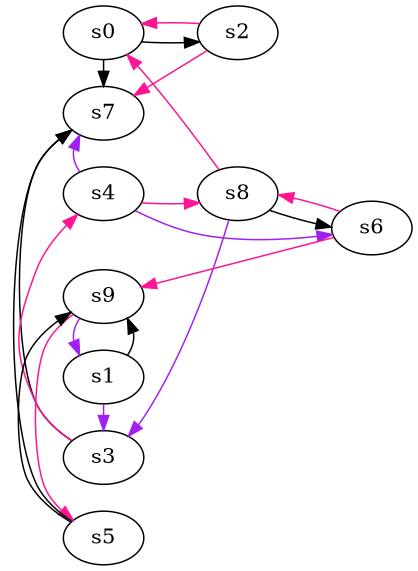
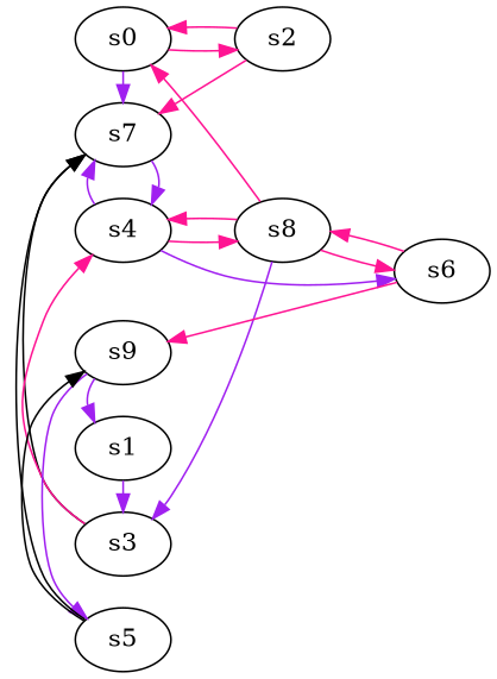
  digraph {
    rankdir=LR
    node [player=1]
    edge [color=deeppink]
    s0
    s2
    s7
    s4
    s8 [player=0]
    s3
    s6 [player=0]
    s1 [player=0]
    s9
    s5
-   s0 -> s2 [color=black]
-   s0 -> s7 [color=black constraint="time % 7 == 5"]
+   s0 -> s2
+   s0 -> s7 [color=purple constraint="time % 7 == 5"]
    s2 -> s0 [constraint="!(time % 6 == 1)"]
    s2 -> s7 [constraint="time % 4 == 1 && time % 3 == 1"]
+   s7 -> s4 [color=purple constraint="time % 7 == 3"]
    s4 -> s7 [color=purple constraint="time % 4 == 0 && time % 4 == 3"]
    s4 -> s8
    s4 -> s6 [color=purple]
    s8 -> s0 [constraint="time % 4 == 2"]
+   s8 -> s4
    s8 -> s3 [color=purple constraint="time % 6 == 1"]
-   s8 -> s6 [color=black]
+   s8 -> s6
    s3 -> s7 [color=black constraint="time == 3 || time == 5 || time == 7 || time == 10"]
    s3 -> s4 [constraint="time % 3 == 0 || time % 5 == 4"]
    s6 -> s8 [constraint="time == 1"]
    s6 -> s9 [constraint="time % 3 == 2 && time % 3 == 1"]
    s1 -> s3 [color=purple constraint="time == 5 || time == 9 || time == 21 || time == 23 || time == 28"]
-   s1 -> s9 [color=black constraint="time % 4 == 2 || time % 5 == 3"]
    s9 -> s1 [color=purple constraint="time % 2 == 1 && time % 4 == 2"]
-   s9 -> s5 [constraint="time % 5 == 3 || time % 4 == 1"]
+   s9 -> s5 [color=purple constraint="time % 5 == 3 || time % 4 == 1"]
    s5 -> s7 [color=black constraint="time % 4 == 2"]
    s5 -> s9 [color=black constraint="!(time % 5 == 2)"]
  }
